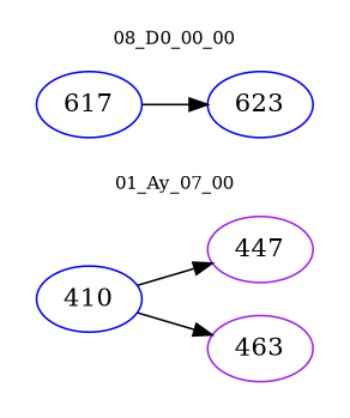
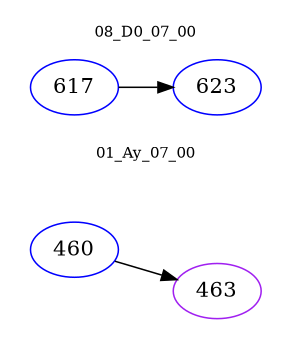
  digraph {
    rankdir=LR
    node [color=blue]
    edge [color=black]
-   n1 [label=410]
+   n1 [label=460]
    n2 [color=purple label=463]
-   n3 [color=purple label=447]
    n4 [label=617]
    n5 [label=623]
    subgraph cluster_1 {
      color=white
      fontsize=10
      label="01_Ay_07_00"
      n1
      n2
-     n3
    }
    subgraph cluster_2 {
      color=white
      fontsize=10
-     label="08_D0_00_00"
+     label="08_D0_07_00"
      n4
      n5
    }
    n1 -> n2
-   n1 -> n3
    n4 -> n5
  }
